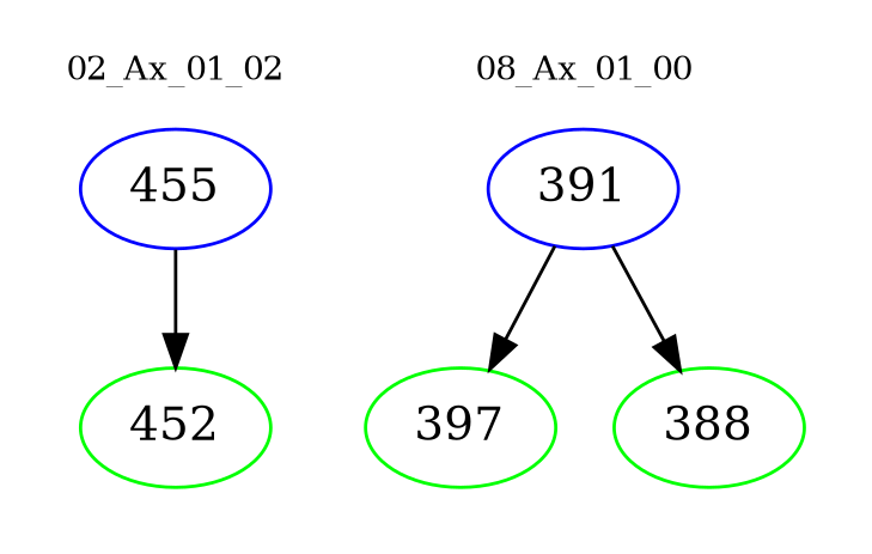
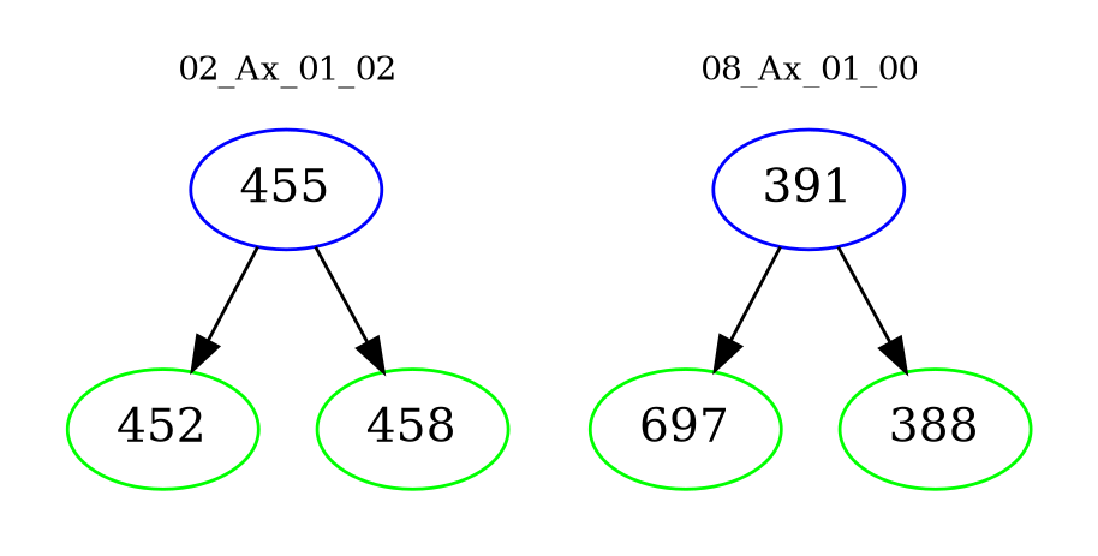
  digraph {
    node [color=green]
    edge [color=black]
    n1 [label=452]
    n2 [color=blue label=455]
-   n4 [label=397]
+   n3 [label=458]
+   n4 [label=697]
    n5 [color=blue label=391]
    n6 [label=388]
    subgraph cluster_1 {
      color=white
      fontsize=10
      label="02_Ax_01_02"
      n1
      n2
+     n3
    }
    subgraph cluster_2 {
      color=white
      fontsize=10
      label="08_Ax_01_00"
      n4
      n5
      n6
    }
    n2 -> n1
+   n2 -> n3
    n5 -> n4
    n5 -> n6
  }
